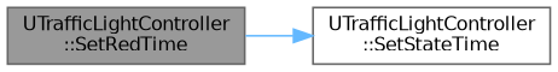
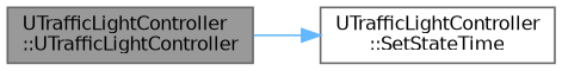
  digraph {
    rankdir=LR
    node [fontname=Helvetica fontsize=10 shape=box style=filled]
-   n1 [color=gray40 fillcolor=grey60 fontcolor=black height=0.2 label="UTrafficLightController\l::SetRedTime" width=0.4]
+   n1 [color=gray40 fillcolor=grey60 fontcolor=black height=0.2 label="UTrafficLightController\l::UTrafficLightController" width=0.4]
    n2 [color=grey40 fillcolor=white height=0.2 label="UTrafficLightController\l::SetStateTime" width=0.4]
    n1 -> n2 [color=steelblue1 fontname=Helvetica fontsize=10 labelfontname=Helvetica labelfontsize=10 style=solid]
  }
